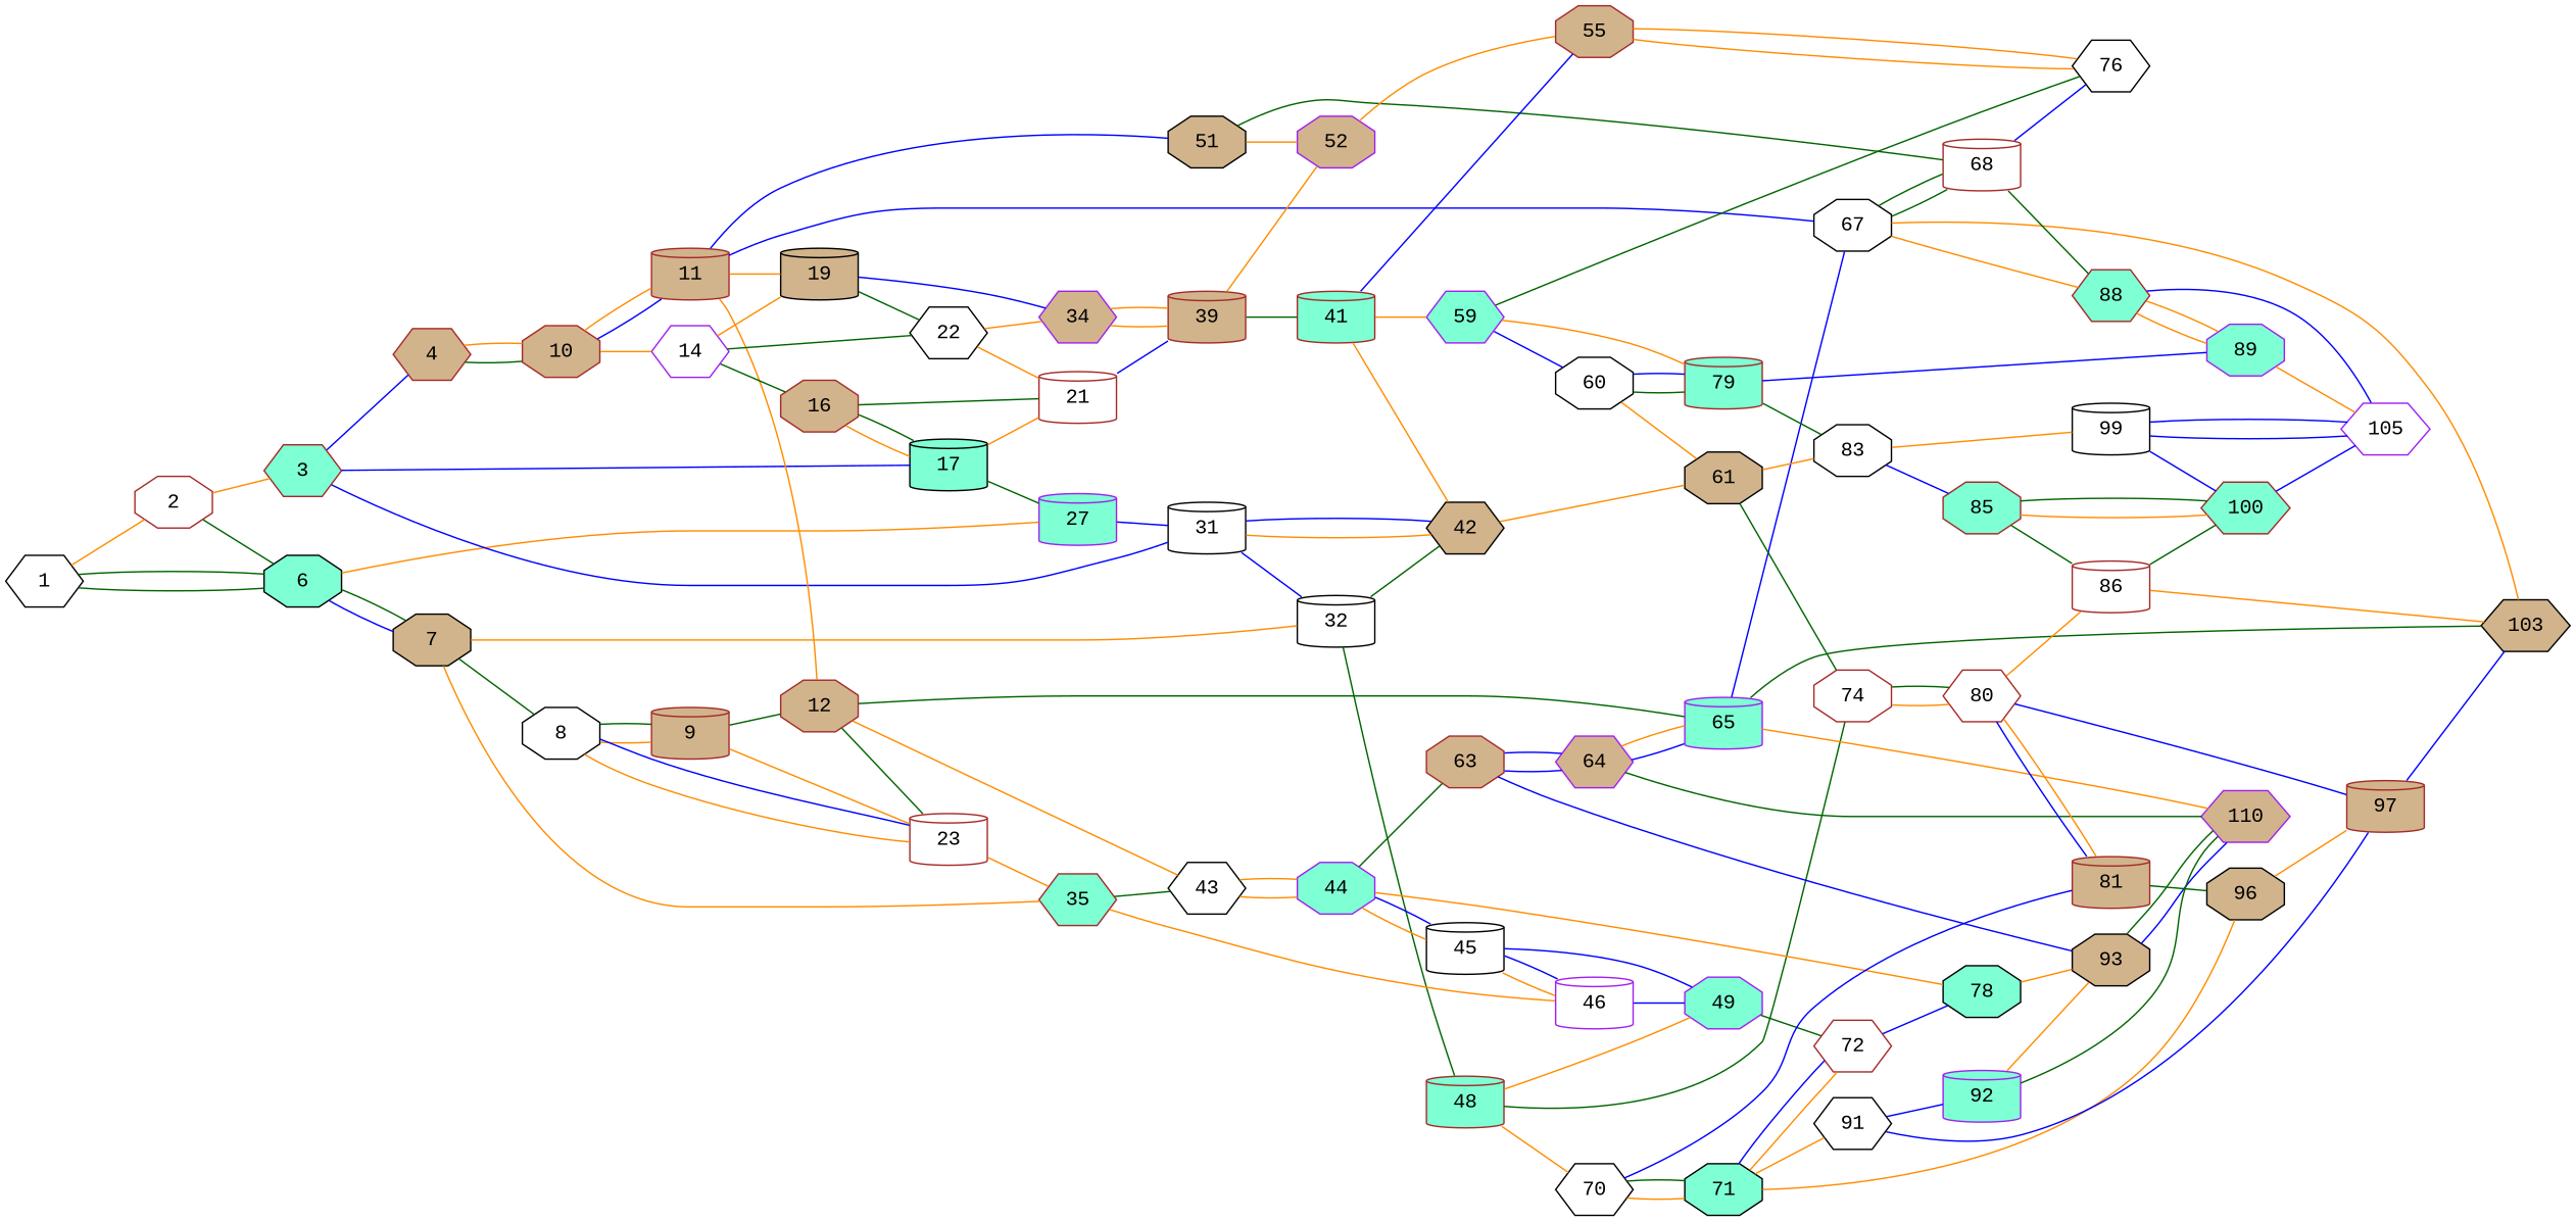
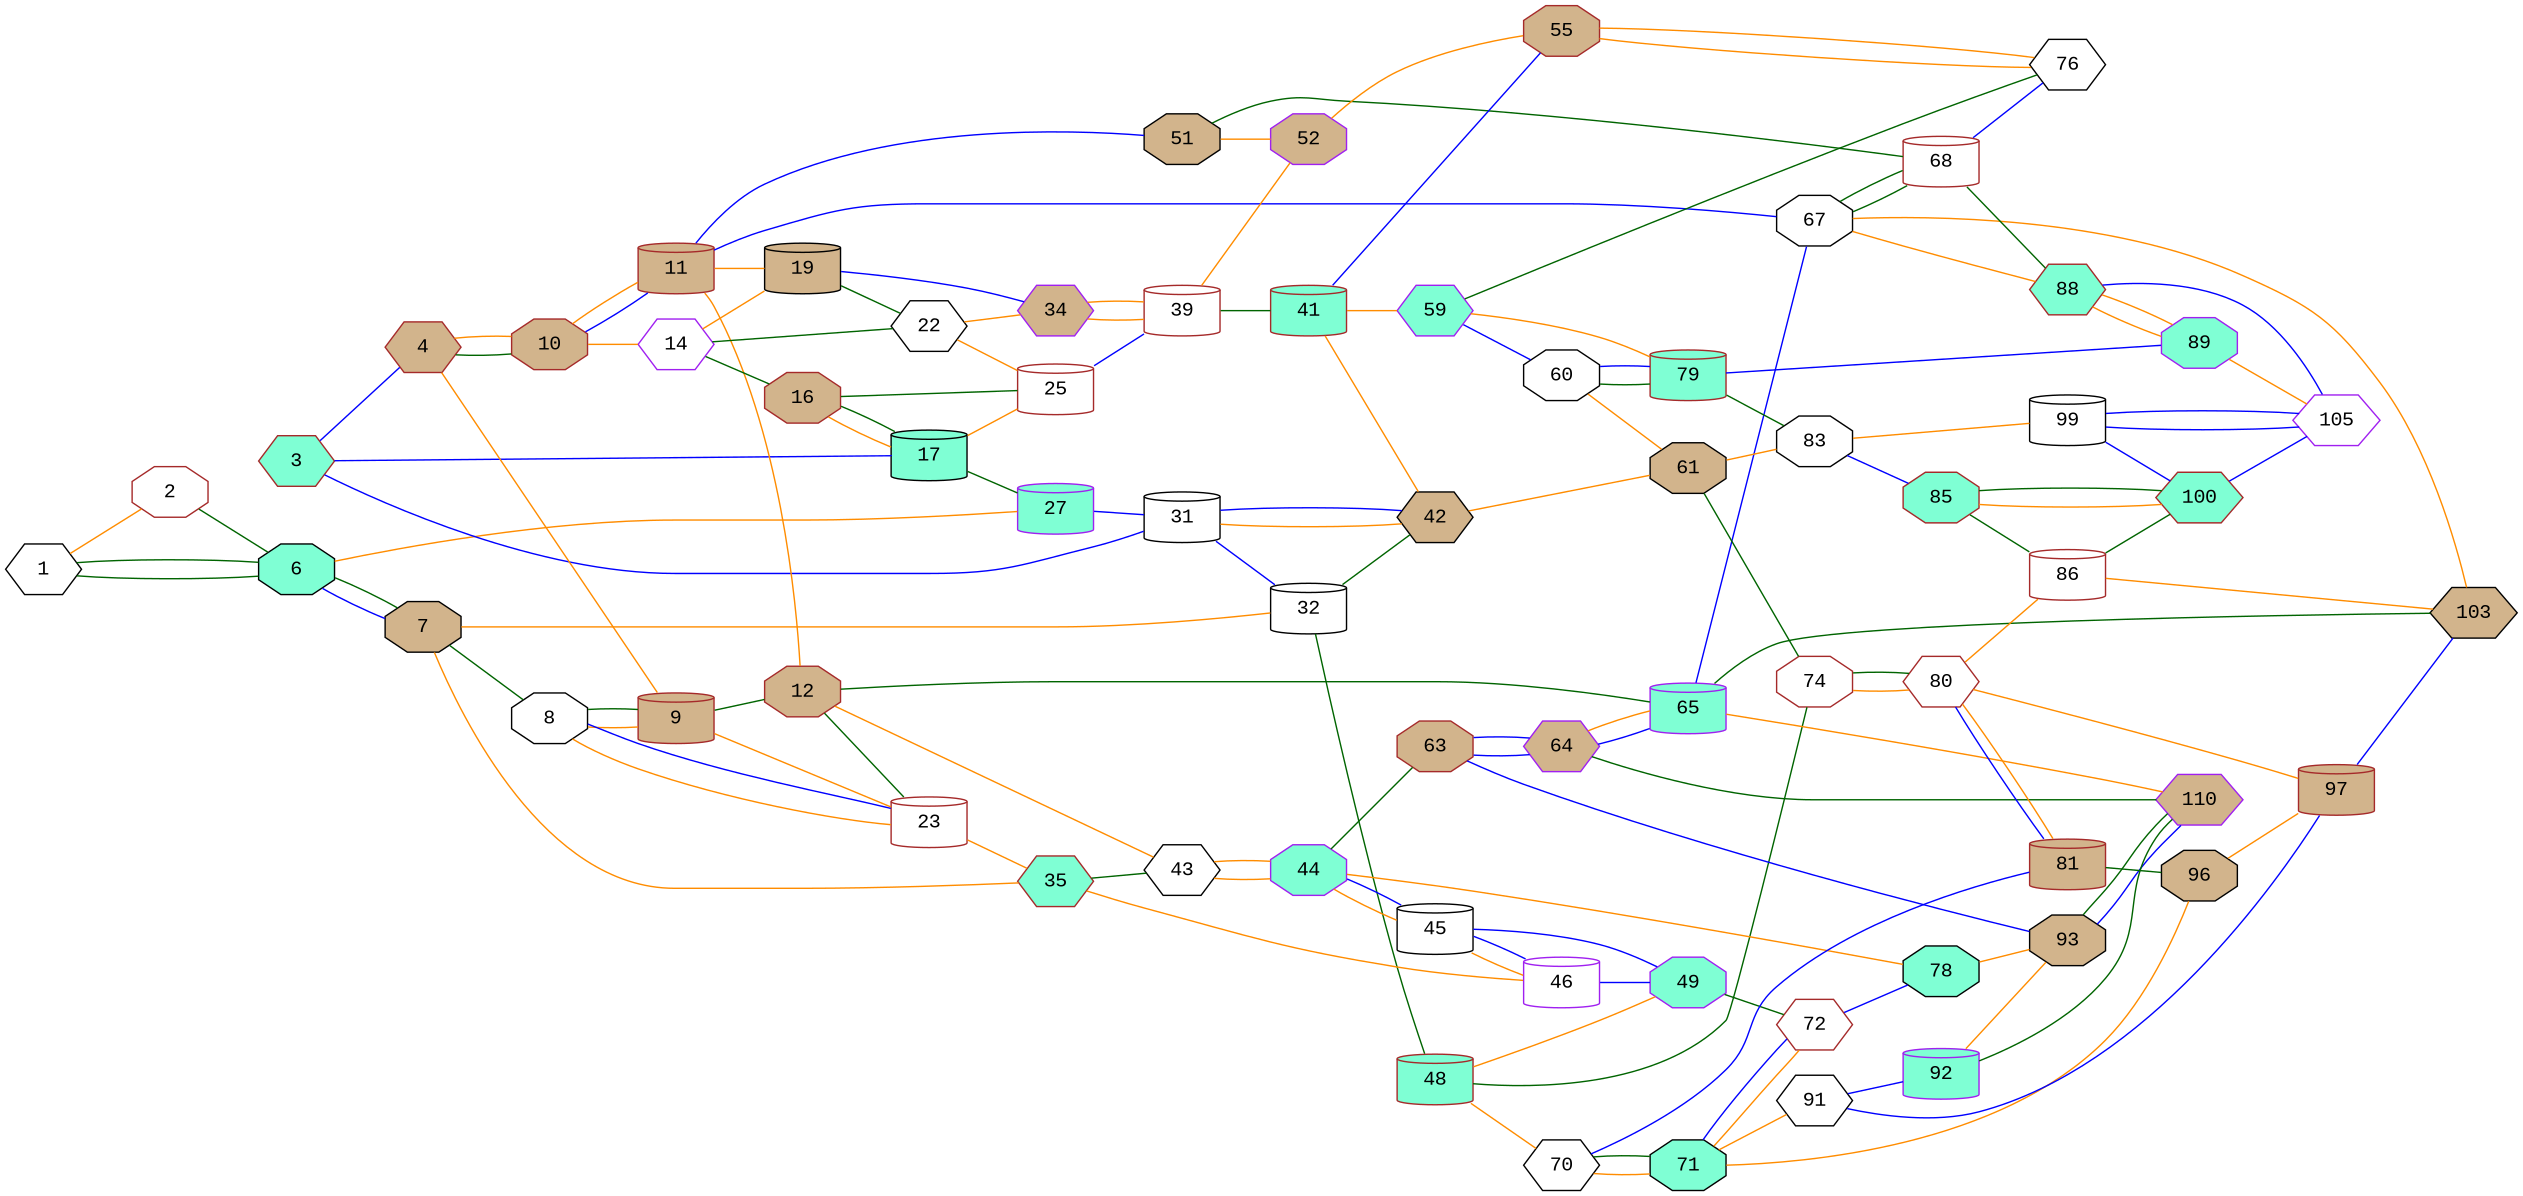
  graph {
    fontname="Liberation Mono"
    rankdir=LR
    node [color=brown fillcolor=white fontname="Liberation Mono" shape=octagon style=filled]
    edge [color=darkorange fontname="Liberation Mono"]
    1 [color=black shape=hexagon]
    2
    6 [color=black fillcolor=aquamarine super="+26"]
    3 [fillcolor=aquamarine shape=hexagon super="+18"]
    27 [color=purple fillcolor=aquamarine shape=cylinder super="+30"]
    7 [color=black fillcolor=tan super="+33"]
    4 [fillcolor=tan shape=hexagon super="+5"]
    17 [color=black fillcolor=aquamarine shape=cylinder super="+29"]
    31 [color=black shape=cylinder]
    9 [fillcolor=tan shape=cylinder super="+13"]
    10 [fillcolor=tan]
-   25 [shape=cylinder super="+28" label=21]
+   25 [shape=cylinder super="+28"]
    23 [shape=cylinder super="+37"]
    12 [fillcolor=tan super="+38"]
    11 [fillcolor=tan shape=cylinder super="+21"]
    14 [color=purple shape=hexagon super="+15"]
    8 [color=black]
    32 [color=black shape=cylinder super="+47"]
    35 [fillcolor=aquamarine shape=hexagon super="+36"]
    42 [color=black fillcolor=tan shape=hexagon super="+53"]
    48 [fillcolor=aquamarine shape=cylinder super="+69"]
    43 [color=black shape=hexagon]
    46 [color=purple shape=cylinder super="+50"]
    65 [color=purple fillcolor=aquamarine shape=cylinder super="+113"]
    19 [color=black fillcolor=tan shape=cylinder super="+20"]
    51 [color=black fillcolor=tan super="+66"]
    67 [color=black super="+115"]
    16 [fillcolor=tan]
    22 [color=black shape=hexagon super="+24"]
    34 [color=purple fillcolor=tan shape=hexagon]
    52 [color=purple fillcolor=tan super="+54"]
    68 [shape=cylinder super="+75"]
    103 [color=black fillcolor=tan shape=hexagon super="+116"]
    88 [fillcolor=aquamarine shape=hexagon super="+114"]
    44 [color=purple fillcolor=aquamarine super="+62"]
    110 [color=purple fillcolor=tan shape=hexagon super="+112"]
-   39 [fillcolor=tan shape=cylinder super="+40"]
+   39 [shape=cylinder super="+40"]
    41 [fillcolor=aquamarine shape=cylinder super="+56"]
    61 [color=black fillcolor=tan super="+73"]
    49 [color=purple fillcolor=aquamarine super="+58"]
    70 [color=black shape=hexagon]
    74
    55 [fillcolor=tan]
    59 [color=purple fillcolor=aquamarine shape=hexagon super="+77"]
    76 [color=black shape=hexagon]
    60 [color=black]
    79 [fillcolor=aquamarine shape=cylinder super="+82"]
    83 [color=black super="+84"]
    45 [color=black shape=cylinder super="+57"]
    63 [fillcolor=tan super="+106"]
    78 [color=black fillcolor=aquamarine]
    64 [color=purple fillcolor=tan shape=hexagon super="+108"]
    93 [color=black fillcolor=tan super="+94"]
    72 [shape=hexagon]
    71 [color=black fillcolor=aquamarine super="+90"]
    81 [fillcolor=tan shape=cylinder super="+95"]
    80 [shape=hexagon super="+87"]
    89 [color=purple fillcolor=aquamarine]
    85 [fillcolor=aquamarine]
    99 [color=black shape=cylinder]
    105 [color=purple shape=hexagon super="+109"]
    91 [color=black shape=hexagon super="+107"]
    96 [color=black fillcolor=tan super="+98"]
    97 [fillcolor=tan shape=cylinder super="+104"]
    92 [color=purple fillcolor=aquamarine shape=cylinder super="+111"]
    86 [shape=cylinder super="+102"]
    100 [fillcolor=aquamarine shape=hexagon super="+101"]
    1 -- 2
    1 -- 6 [color=darkgreen]
    1 -- 6 [color=darkgreen]
    2 -- 6 [color=darkgreen]
-   2 -- 3
    6 -- 27
    6 -- 7 [color=blue]
    6 -- 7 [color=darkgreen]
    3 -- 4 [color=blue]
    3 -- 17 [color=blue]
    3 -- 31 [color=blue]
    27 -- 31 [color=blue]
    7 -- 8 [color=darkgreen]
    7 -- 32
    7 -- 35
+   4 -- 9
    4 -- 10 [color=darkgreen]
    4 -- 10
    17 -- 27 [color=darkgreen]
    17 -- 25
    31 -- 32 [color=blue]
    31 -- 42
    31 -- 42 [color=blue]
    9 -- 23
    9 -- 12 [color=darkgreen]
    10 -- 11 [color=blue]
    10 -- 11
    10 -- 14
    25 -- 39 [color=blue]
    23 -- 35
    12 -- 23 [color=darkgreen]
    12 -- 43
    12 -- 65 [color=darkgreen]
    11 -- 12
    11 -- 19
    11 -- 51 [color=blue]
    11 -- 67 [color=blue]
    14 -- 19
    14 -- 16 [color=darkgreen]
    14 -- 22 [color=darkgreen]
    8 -- 9
    8 -- 9 [color=darkgreen]
    8 -- 23
    8 -- 23 [color=blue]
    32 -- 42 [color=darkgreen]
    32 -- 48 [color=darkgreen]
    35 -- 43 [color=darkgreen]
    35 -- 46
    42 -- 61
    48 -- 49
    48 -- 70
    48 -- 74 [color=darkgreen]
    43 -- 44
    43 -- 44
    46 -- 49 [color=blue]
    65 -- 67 [color=blue]
    65 -- 103 [color=darkgreen]
    65 -- 110
    19 -- 22 [color=darkgreen]
    19 -- 34 [color=blue]
    51 -- 52 [weight=2]
    51 -- 68 [color=darkgreen]
    67 -- 68 [color=darkgreen]
    67 -- 68 [color=darkgreen]
    67 -- 103
    67 -- 88
    16 -- 17
    16 -- 17 [color=darkgreen]
    16 -- 25 [color=darkgreen]
    22 -- 25
    22 -- 34
    34 -- 39
    34 -- 39
    52 -- 55
    68 -- 88 [color=darkgreen]
    68 -- 76 [color=blue]
    88 -- 89
    88 -- 89
    88 -- 105 [color=blue]
    44 -- 45
    44 -- 45 [color=blue]
    44 -- 63 [color=darkgreen]
    44 -- 78
    39 -- 52
    39 -- 41 [color=darkgreen]
    41 -- 42
    41 -- 55 [color=blue]
    41 -- 59
    61 -- 74 [color=darkgreen]
    61 -- 83
    49 -- 72 [color=darkgreen]
    70 -- 71
    70 -- 71 [color=darkgreen]
    70 -- 81 [color=blue]
    74 -- 80
    74 -- 80 [color=darkgreen]
    55 -- 76
    55 -- 76
    59 -- 76 [color=darkgreen]
    59 -- 60 [color=blue]
    59 -- 79
    60 -- 61
    60 -- 79 [color=darkgreen]
    60 -- 79 [color=blue]
    79 -- 83 [color=darkgreen]
    79 -- 89 [color=blue]
    83 -- 85 [color=blue]
    83 -- 99
    45 -- 46 [weight=2]
    45 -- 46 [color=blue]
    45 -- 49 [color=blue]
    63 -- 64 [color=blue weight=2]
    63 -- 64 [color=blue]
    63 -- 93 [color=blue]
    78 -- 93
    64 -- 65 [color=blue]
    64 -- 65
    64 -- 110 [color=darkgreen]
    93 -- 110 [color=blue]
    93 -- 110 [color=darkgreen]
    72 -- 78 [color=blue]
    71 -- 72
    71 -- 72 [color=blue]
    71 -- 91
    71 -- 96
    81 -- 96 [color=darkgreen weight=2]
    80 -- 81 [color=blue]
    80 -- 81
-   80 -- 97 [color=blue]
+   80 -- 97
    80 -- 86
    89 -- 105
    85 -- 86 [color=darkgreen]
    85 -- 100
    85 -- 100 [color=darkgreen]
    99 -- 105 [color=blue]
    99 -- 105 [color=blue]
    99 -- 100 [color=blue]
    91 -- 97 [color=blue]
    91 -- 92 [color=blue weight=2]
    96 -- 97
    97 -- 103 [color=blue]
    92 -- 110 [color=darkgreen]
    92 -- 93
    86 -- 103
    86 -- 100 [color=darkgreen]
    100 -- 105 [color=blue]
  }
